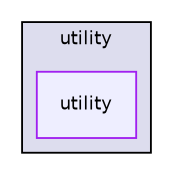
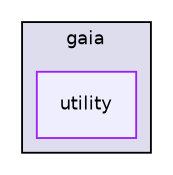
  digraph {
    compound=true
    n1 [fillcolor="#eeeeff" fontname=Helvetica fontsize=10 label=utility pencolor=black shape=box style=filled color=purple]
    subgraph cluster_1 {
      bgcolor="#ddddee"
      fontname=Helvetica
      fontsize=10
-     label=utility
+     label=gaia
      pencolor=black
      n1
    }
  }
